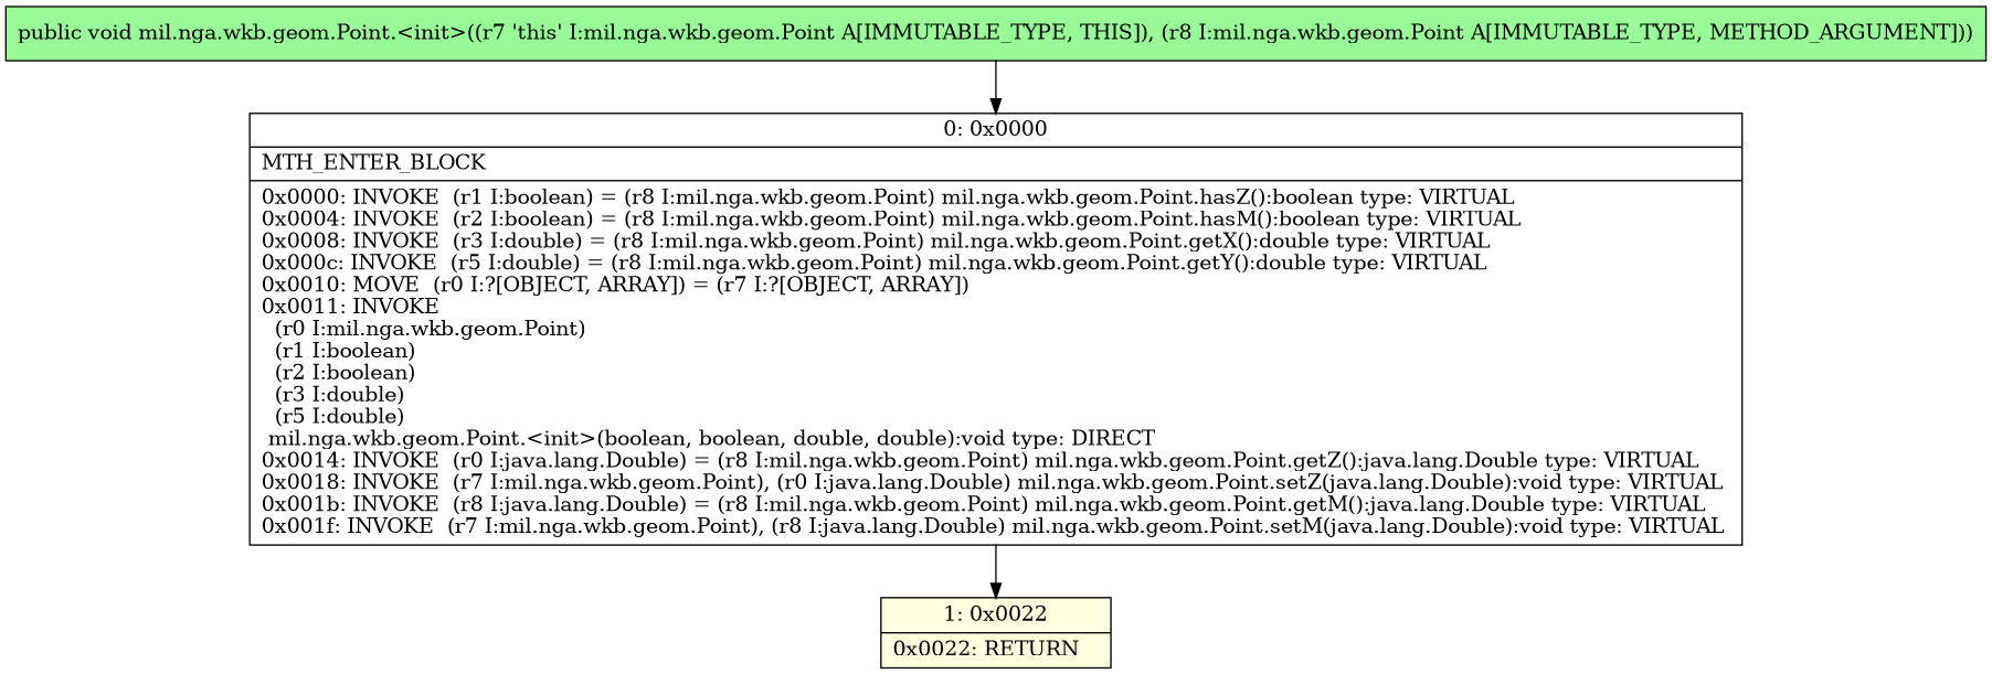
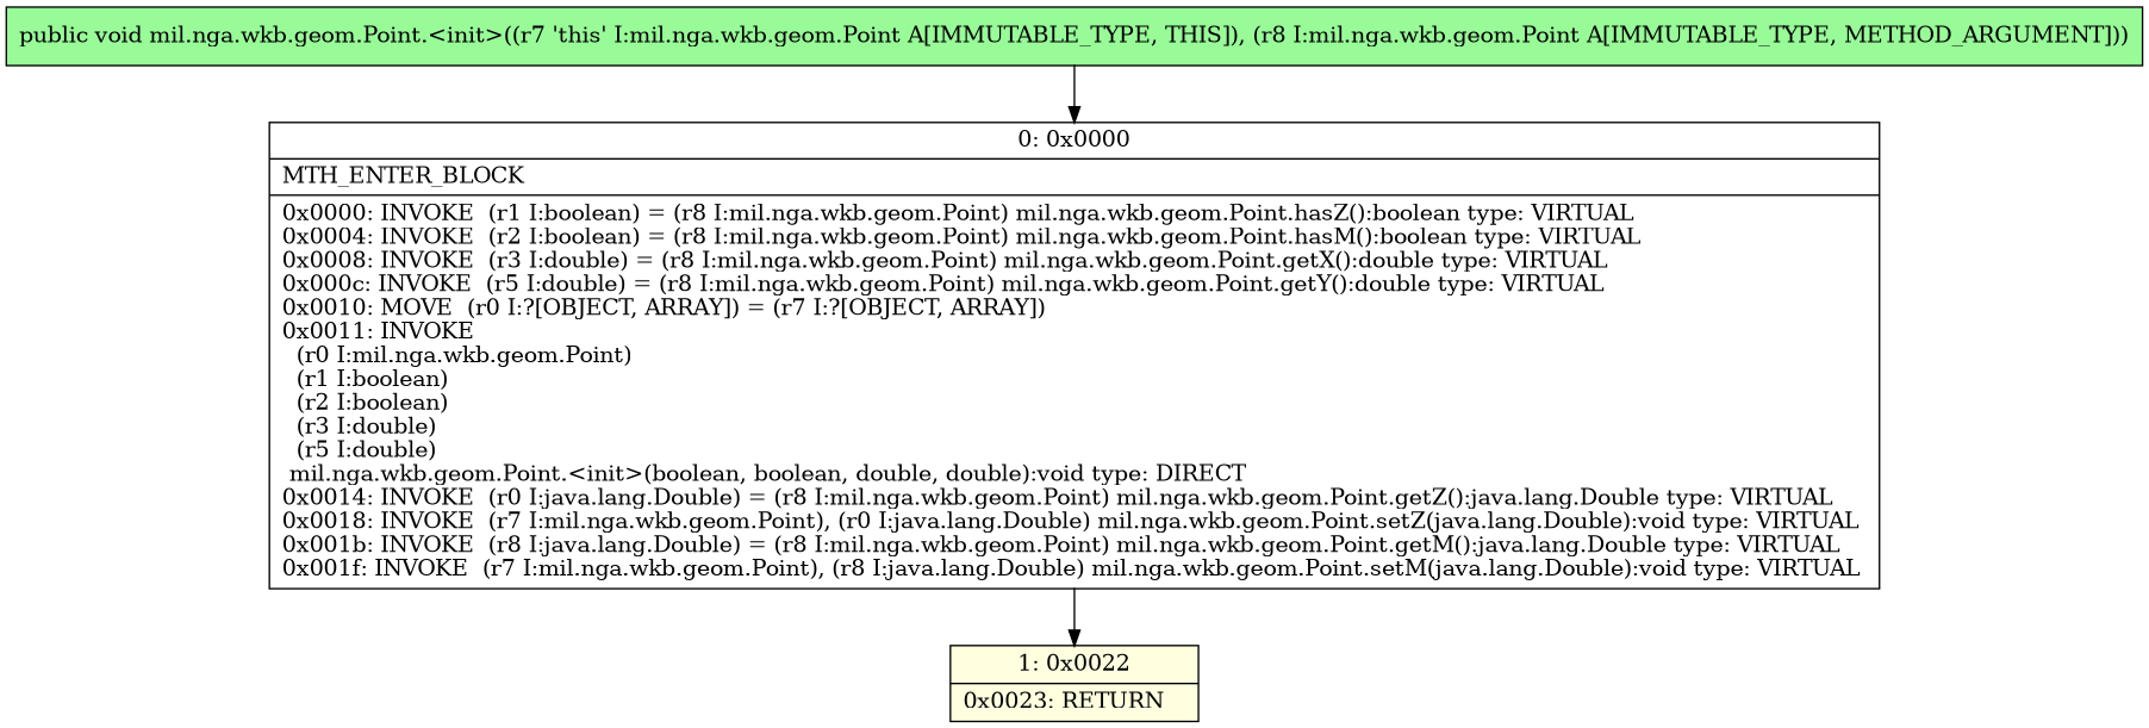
  digraph {
    node [shape=record style=filled]
    n1 [label="{0\:\ 0x0000|MTH_ENTER_BLOCK\l|0x0000: INVOKE  (r1 I:boolean) = (r8 I:mil.nga.wkb.geom.Point) mil.nga.wkb.geom.Point.hasZ():boolean type: VIRTUAL \l0x0004: INVOKE  (r2 I:boolean) = (r8 I:mil.nga.wkb.geom.Point) mil.nga.wkb.geom.Point.hasM():boolean type: VIRTUAL \l0x0008: INVOKE  (r3 I:double) = (r8 I:mil.nga.wkb.geom.Point) mil.nga.wkb.geom.Point.getX():double type: VIRTUAL \l0x000c: INVOKE  (r5 I:double) = (r8 I:mil.nga.wkb.geom.Point) mil.nga.wkb.geom.Point.getY():double type: VIRTUAL \l0x0010: MOVE  (r0 I:?[OBJECT, ARRAY]) = (r7 I:?[OBJECT, ARRAY]) \l0x0011: INVOKE  \l  (r0 I:mil.nga.wkb.geom.Point)\l  (r1 I:boolean)\l  (r2 I:boolean)\l  (r3 I:double)\l  (r5 I:double)\l mil.nga.wkb.geom.Point.\<init\>(boolean, boolean, double, double):void type: DIRECT \l0x0014: INVOKE  (r0 I:java.lang.Double) = (r8 I:mil.nga.wkb.geom.Point) mil.nga.wkb.geom.Point.getZ():java.lang.Double type: VIRTUAL \l0x0018: INVOKE  (r7 I:mil.nga.wkb.geom.Point), (r0 I:java.lang.Double) mil.nga.wkb.geom.Point.setZ(java.lang.Double):void type: VIRTUAL \l0x001b: INVOKE  (r8 I:java.lang.Double) = (r8 I:mil.nga.wkb.geom.Point) mil.nga.wkb.geom.Point.getM():java.lang.Double type: VIRTUAL \l0x001f: INVOKE  (r7 I:mil.nga.wkb.geom.Point), (r8 I:java.lang.Double) mil.nga.wkb.geom.Point.setM(java.lang.Double):void type: VIRTUAL \l}" fillcolor=white]
-   n2 [label="{1\:\ 0x0022|0x0022: RETURN   \l}" fillcolor=lightyellow]
+   n2 [label="{1\:\ 0x0022|0x0023: RETURN   \l}" fillcolor=lightyellow]
    n3 [label="{public void mil.nga.wkb.geom.Point.\<init\>((r7 'this' I:mil.nga.wkb.geom.Point A[IMMUTABLE_TYPE, THIS]), (r8 I:mil.nga.wkb.geom.Point A[IMMUTABLE_TYPE, METHOD_ARGUMENT])) }" fillcolor=palegreen]
    n1 -> n2
    n3 -> n1
  }
